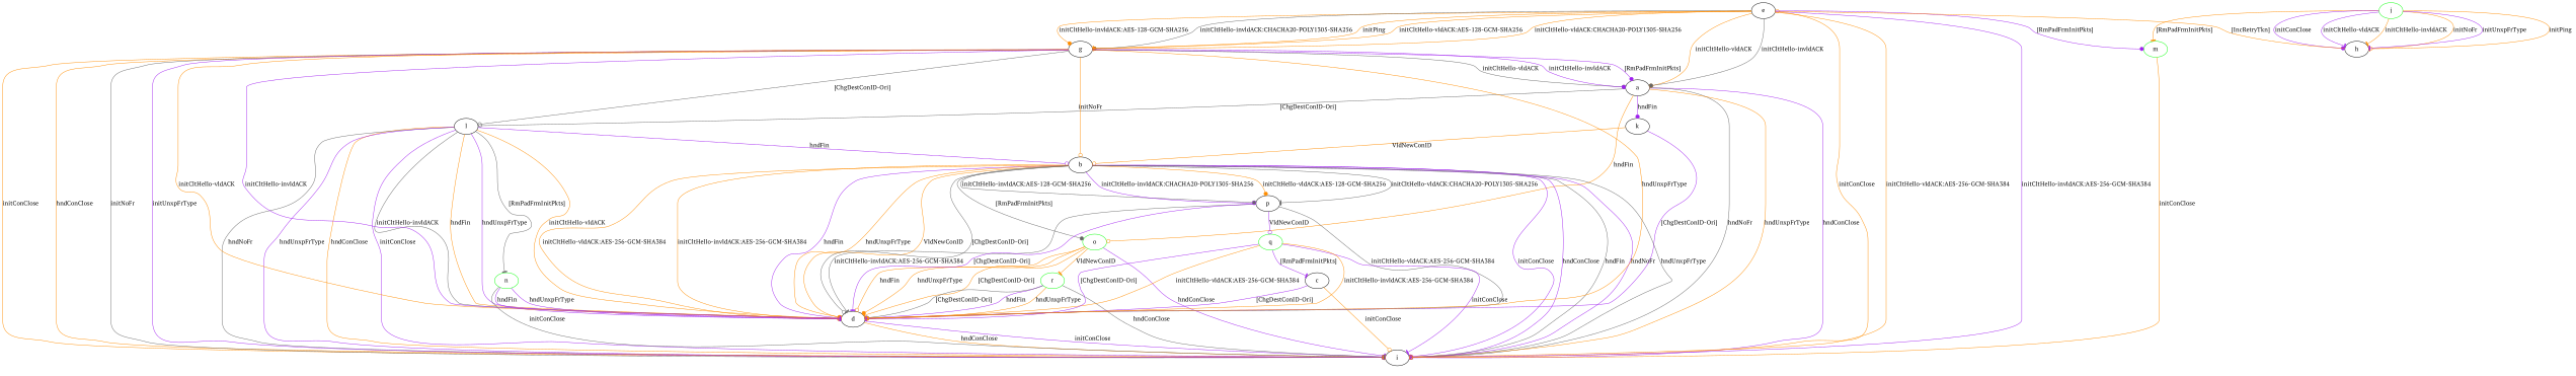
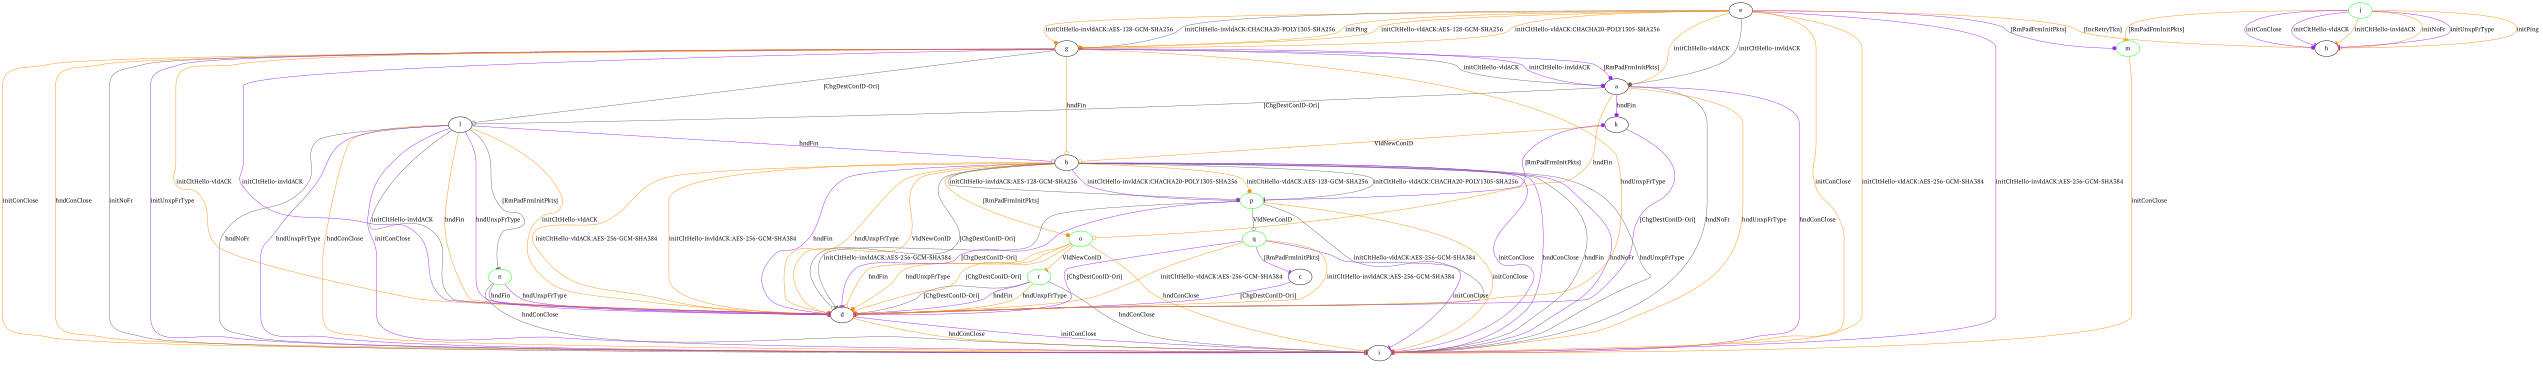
  digraph {
    fontname="PT Serif"
    node [fontname="PT Serif"]
    edge [arrowhead=tee color=darkorange fontname="PT Serif"]
    a
    i
    k
    l
    o [color=green]
    d
    b
    n [color=green]
    r [color=green]
    c
-   p [color=black]
+   p [color=green]
    q [color=green]
    e
    g
    m [color=green]
    j [color=green]
    h
    a -> i [arrowhead=odot color=purple label="hndConClose "]
    a -> i [arrowhead=odot color=gray40 label="hndNoFr "]
    a -> i [label="hndUnxpFrType "]
    a -> k [arrowhead=dot color=purple label="hndFin "]
    a -> l [arrowhead=odot color=gray40 label="[ChgDestConID-Ori] "]
    a -> o [arrowhead=odot label="hndFin "]
    k -> d [color=purple label="[ChgDestConID-Ori] "]
    k -> b [arrowhead=odot label="VldNewConID "]
    l -> i [label="hndConClose "]
    l -> i [arrowhead=dot color=purple label="initConClose "]
    l -> i [arrowhead=dot color=gray40 label="hndNoFr "]
    l -> i [arrowhead=dot color=purple label="hndUnxpFrType "]
    l -> d [label="initCltHello-vldACK "]
    l -> d [color=gray40 label="initCltHello-invldACK "]
    l -> d [arrowhead=odot label="hndFin "]
    l -> d [arrowhead=odot color=purple label="hndUnxpFrType "]
    l -> b [arrowhead=odot color=purple label="hndFin "]
    l -> n [color=gray40 label="[RmPadFrmInitPkts] "]
-   o -> i [color=purple label="hndConClose "]
+   o -> i [label="hndConClose "]
    o -> d [arrowhead=odot label="hndFin "]
    o -> d [arrowhead=dot label="hndUnxpFrType "]
    o -> d [label="[ChgDestConID-Ori] "]
    o -> r [label="VldNewConID "]
    d -> i [arrowhead=dot color=purple label="initConClose "]
    d -> i [arrowhead=dot label="hndConClose "]
    b -> i [arrowhead=dot color=purple label="initConClose "]
    b -> i [arrowhead=odot color=purple label="hndConClose "]
    b -> i [color=gray40 label="hndFin "]
    b -> i [color=purple label="hndNoFr "]
    b -> i [color=gray40 label="hndUnxpFrType "]
-   b -> o [arrowhead=dot color=gray40 label="[RmPadFrmInitPkts] "]
+   b -> o [arrowhead=dot label="[RmPadFrmInitPkts] "]
    b -> d [arrowhead=odot label="initCltHello-vldACK:AES-256-GCM-SHA384 "]
    b -> d [label="initCltHello-invldACK:AES-256-GCM-SHA384 "]
    b -> d [color=purple label="hndFin "]
    b -> d [arrowhead=dot label="hndUnxpFrType "]
    b -> d [arrowhead=dot label="VldNewConID "]
    b -> d [arrowhead=odot color=gray40 label="[ChgDestConID-Ori] "]
    b -> p [arrowhead=dot label="initCltHello-vldACK:AES-128-GCM-SHA256 "]
    b -> p [color=gray40 label="initCltHello-vldACK:CHACHA20-POLY1305-SHA256 "]
    b -> p [arrowhead=dot color=gray40 label="initCltHello-invldACK:AES-128-GCM-SHA256 "]
    b -> p [arrowhead=odot color=purple label="initCltHello-invldACK:CHACHA20-POLY1305-SHA256 "]
-   n -> i [color=gray40 label="initConClose "]
+   n -> i [color=gray40 label="hndConClose "]
    n -> d [color=purple label="hndFin "]
    n -> d [arrowhead=odot color=purple label="hndUnxpFrType "]
    r -> i [arrowhead=odot color=gray40 label="hndConClose "]
    r -> d [arrowhead=dot color=purple label="hndFin "]
    r -> d [arrowhead=dot label="hndUnxpFrType "]
    r -> d [arrowhead=dot color=gray40 label="[ChgDestConID-Ori] "]
    c -> d [arrowhead=dot color=purple label="[ChgDestConID-Ori] "]
-   c -> i [arrowhead=odot label="initConClose "]
+   p -> i [arrowhead=odot label="initConClose "]
+   p -> k [arrowhead=dot color=purple label="[RmPadFrmInitPkts] "]
    p -> d [arrowhead=dot color=gray40 label="initCltHello-vldACK:AES-256-GCM-SHA384 "]
    p -> d [color=gray40 label="initCltHello-invldACK:AES-256-GCM-SHA384 "]
    p -> d [color=purple label="[ChgDestConID-Ori] "]
-   p -> q [arrowhead=odot color=purple label="VldNewConID "]
+   p -> q [arrowhead=odot color=gray40 label="VldNewConID "]
    q -> i [color=purple label="initConClose "]
    q -> d [arrowhead=dot label="initCltHello-vldACK:AES-256-GCM-SHA384 "]
    q -> d [arrowhead=dot label="initCltHello-invldACK:AES-256-GCM-SHA384 "]
    q -> d [color=purple label="[ChgDestConID-Ori] "]
    q -> c [color=purple label="[RmPadFrmInitPkts] "]
    e -> a [arrowhead=dot label="initCltHello-vldACK "]
    e -> a [arrowhead=dot color=gray40 label="initCltHello-invldACK "]
    e -> i [label="initConClose "]
    e -> i [arrowhead=odot label="initCltHello-vldACK:AES-256-GCM-SHA384 "]
    e -> i [color=purple label="initCltHello-invldACK:AES-256-GCM-SHA384 "]
    e -> g [arrowhead=dot label="initCltHello-vldACK:AES-128-GCM-SHA256 "]
    e -> g [arrowhead=odot label="initCltHello-vldACK:CHACHA20-POLY1305-SHA256 "]
    e -> g [arrowhead=dot label="initCltHello-invldACK:AES-128-GCM-SHA256 "]
    e -> g [arrowhead=odot color=gray40 label="initCltHello-invldACK:CHACHA20-POLY1305-SHA256 "]
    e -> g [label="initPing "]
    e -> m [arrowhead=dot color=purple label="[RmPadFrmInitPkts] "]
    g -> a [arrowhead=dot color=purple label="[RmPadFrmInitPkts] "]
    g -> a [arrowhead=dot color=gray40 label="initCltHello-vldACK "]
    g -> a [arrowhead=dot color=purple label="initCltHello-invldACK "]
    g -> i [label="initConClose "]
    g -> i [arrowhead=dot label="hndConClose "]
    g -> i [color=gray40 label="initNoFr "]
    g -> i [arrowhead=odot color=purple label="initUnxpFrType "]
    g -> l [arrowhead=odot color=gray40 label="[ChgDestConID-Ori] "]
    g -> d [arrowhead=odot label="initCltHello-vldACK "]
    g -> d [color=purple label="initCltHello-invldACK "]
    g -> d [arrowhead=odot label="hndUnxpFrType "]
-   g -> b [arrowhead=odot label="initNoFr "]
+   g -> b [arrowhead=odot label="hndFin "]
    m -> i [arrowhead=odot label="initConClose "]
    j -> m [label="[RmPadFrmInitPkts] "]
    j -> h [label="initPing "]
    j -> h [arrowhead=dot color=purple label="initConClose "]
    j -> h [color=purple label="initCltHello-vldACK "]
    j -> h [label="initCltHello-invldACK "]
    j -> h [arrowhead=odot label="initNoFr "]
    j -> h [color=purple label="initUnxpFrType "]
-   h -> e [arrowhead=odot label="[IncRetryTkn] "]
+   e -> h [arrowhead=odot label="[IncRetryTkn] "]
  }
